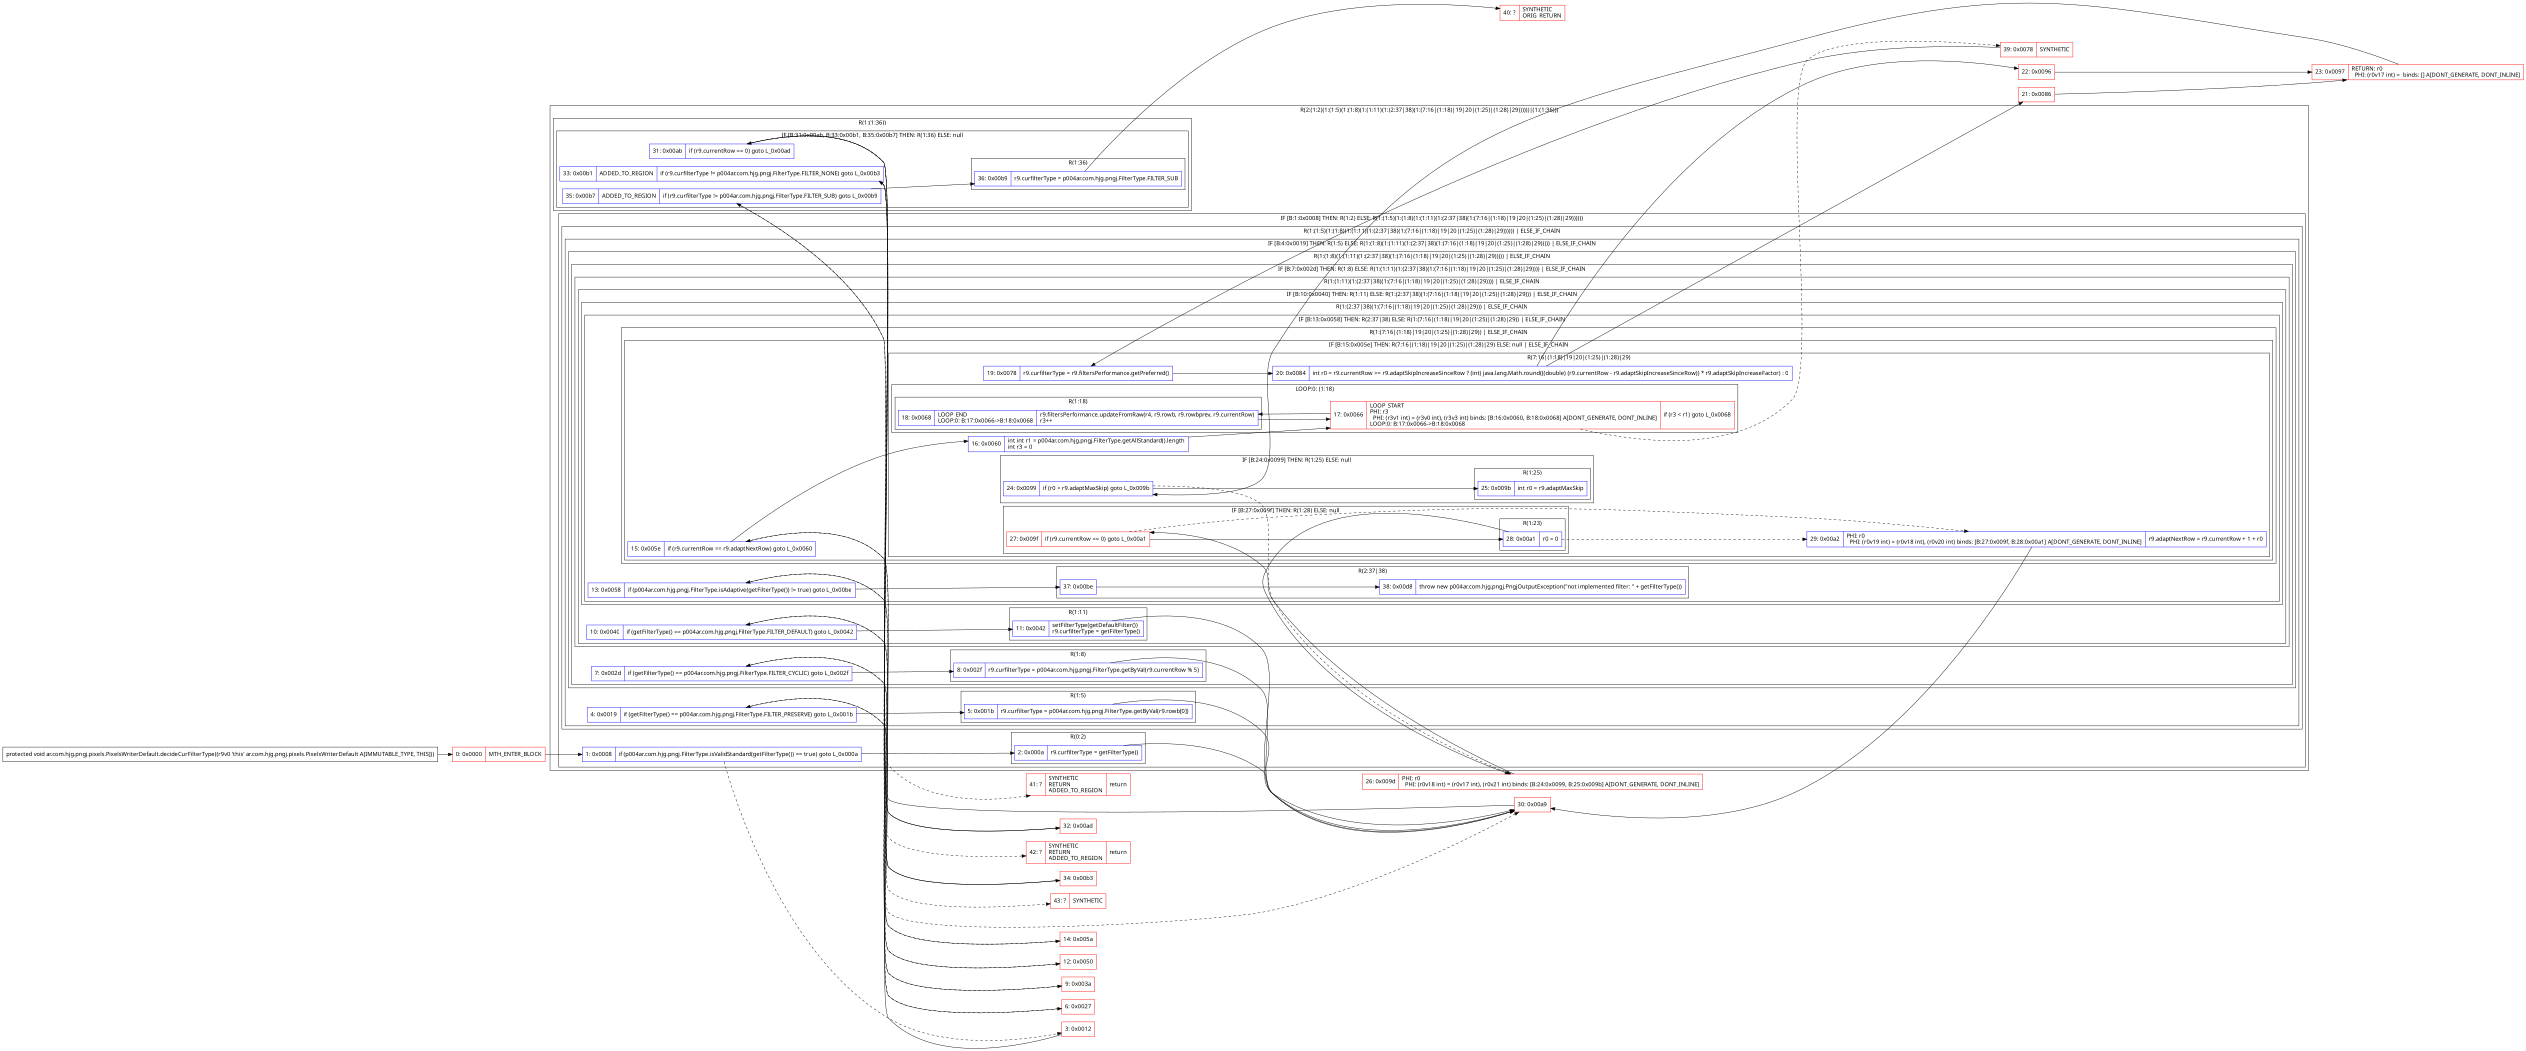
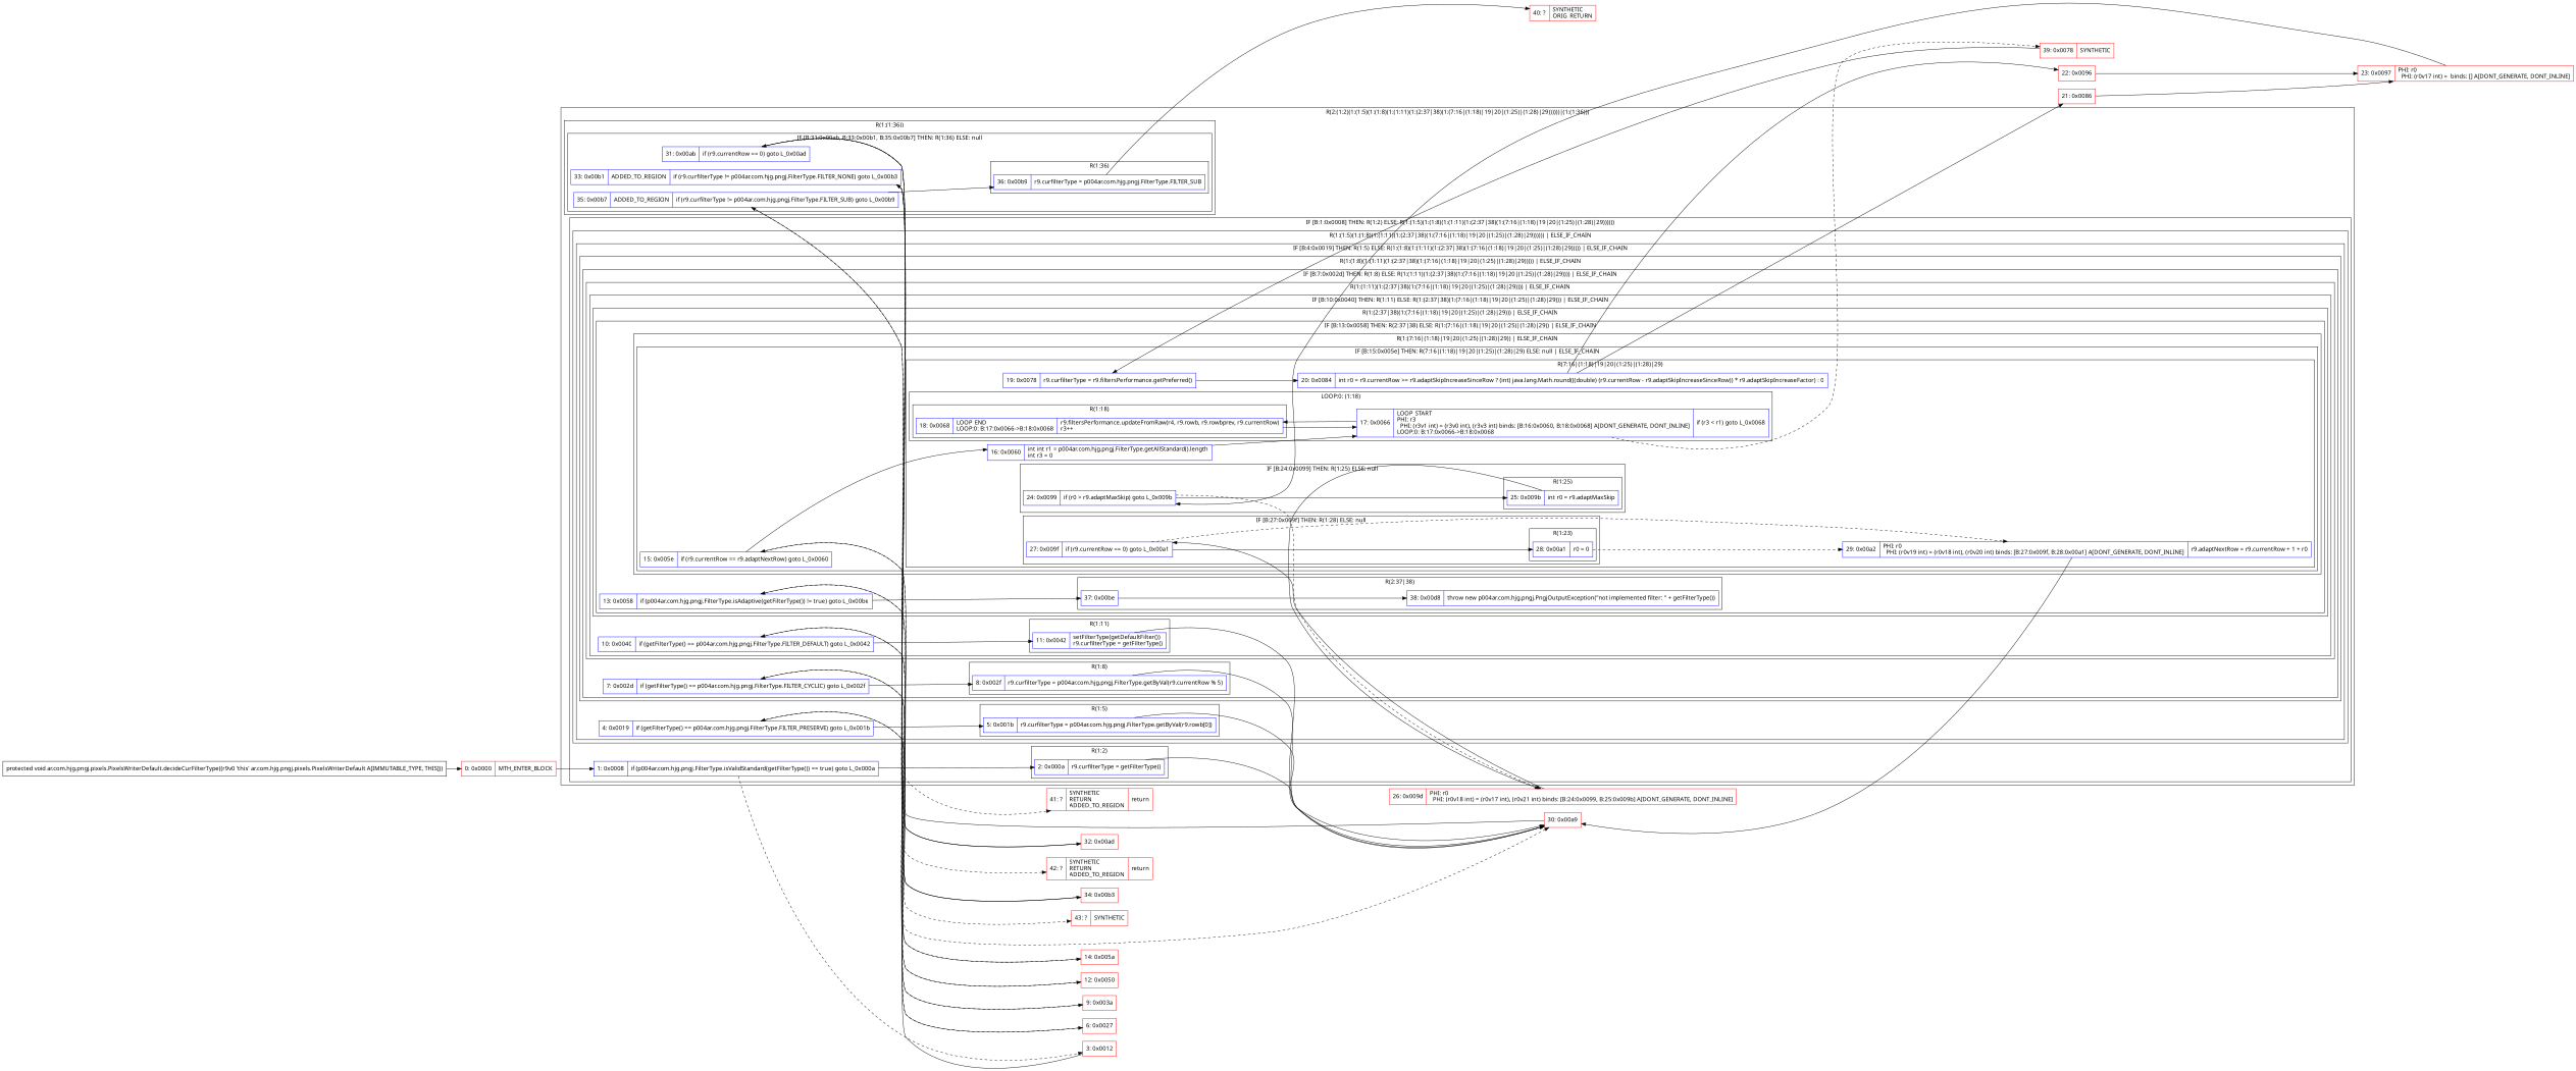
  digraph {
    fontname="Noto Sans"
    rankdir=LR
    node [color=blue fontname="Noto Sans" shape=record]
    edge [fontname="Noto Sans"]
    n1 [label="{2\:\ 0x000a|r9.curfilterType = getFilterType()\l}"]
    n2 [label="{5\:\ 0x001b|r9.curfilterType = p004ar.com.hjg.pngj.FilterType.getByVal(r9.rowb[0])\l}"]
    n3 [label="{8\:\ 0x002f|r9.curfilterType = p004ar.com.hjg.pngj.FilterType.getByVal(r9.currentRow % 5)\l}"]
    n4 [label="{11\:\ 0x0042|setFilterType(getDefaultFilter())\lr9.curfilterType = getFilterType()\l}"]
    n5 [label="{37\:\ 0x00be}"]
    n6 [label="{38\:\ 0x00d8|throw new p004ar.com.hjg.pngj.PngjOutputException(\"not implemented filter: \" + getFilterType())\l}"]
    n7 [label="{18\:\ 0x0068|LOOP_END\lLOOP:0: B:17:0x0066\-\>B:18:0x0068\l|r9.filtersPerformance.updateFromRaw(r4, r9.rowb, r9.rowbprev, r9.currentRow)\lr3++\l}"]
-   n8 [color=red label="{17\:\ 0x0066|LOOP_START\lPHI: r3 \l  PHI: (r3v1 int) = (r3v0 int), (r3v3 int) binds: [B:16:0x0060, B:18:0x0068] A[DONT_GENERATE, DONT_INLINE]\lLOOP:0: B:17:0x0066\-\>B:18:0x0068\l|if (r3 \< r1) goto L_0x0068\l}"]
+   n8 [label="{17\:\ 0x0066|LOOP_START\lPHI: r3 \l  PHI: (r3v1 int) = (r3v0 int), (r3v3 int) binds: [B:16:0x0060, B:18:0x0068] A[DONT_GENERATE, DONT_INLINE]\lLOOP:0: B:17:0x0066\-\>B:18:0x0068\l|if (r3 \< r1) goto L_0x0068\l}"]
    n9 [label="{25\:\ 0x009b|int r0 = r9.adaptMaxSkip\l}"]
    n10 [label="{24\:\ 0x0099|if (r0 \> r9.adaptMaxSkip) goto L_0x009b\l}"]
    n11 [label="{28\:\ 0x00a1|r0 = 0\l}"]
-   n12 [color=red label="{27\:\ 0x009f|if (r9.currentRow == 0) goto L_0x00a1\l}"]
+   n12 [label="{27\:\ 0x009f|if (r9.currentRow == 0) goto L_0x00a1\l}"]
    n13 [label="{16\:\ 0x0060|int int r1 = p004ar.com.hjg.pngj.FilterType.getAllStandard().length\lint r3 = 0\l}"]
    n14 [label="{19\:\ 0x0078|r9.curfilterType = r9.filtersPerformance.getPreferred()\l}"]
    n15 [label="{20\:\ 0x0084|int r0 = r9.currentRow \>= r9.adaptSkipIncreaseSinceRow ? (int) java.lang.Math.round(((double) (r9.currentRow \- r9.adaptSkipIncreaseSinceRow)) * r9.adaptSkipIncreaseFactor) : 0\l}"]
    n16 [label="{29\:\ 0x00a2|PHI: r0 \l  PHI: (r0v19 int) = (r0v18 int), (r0v20 int) binds: [B:27:0x009f, B:28:0x00a1] A[DONT_GENERATE, DONT_INLINE]\l|r9.adaptNextRow = r9.currentRow + 1 + r0\l}"]
    n17 [label="{15\:\ 0x005e|if (r9.currentRow == r9.adaptNextRow) goto L_0x0060\l}"]
    n18 [label="{13\:\ 0x0058|if (p004ar.com.hjg.pngj.FilterType.isAdaptive(getFilterType()) != true) goto L_0x00be\l}"]
    n19 [label="{10\:\ 0x0040|if (getFilterType() == p004ar.com.hjg.pngj.FilterType.FILTER_DEFAULT) goto L_0x0042\l}"]
    n20 [label="{7\:\ 0x002d|if (getFilterType() == p004ar.com.hjg.pngj.FilterType.FILTER_CYCLIC) goto L_0x002f\l}"]
    n21 [label="{4\:\ 0x0019|if (getFilterType() == p004ar.com.hjg.pngj.FilterType.FILTER_PRESERVE) goto L_0x001b\l}"]
    n22 [label="{1\:\ 0x0008|if (p004ar.com.hjg.pngj.FilterType.isValidStandard(getFilterType()) == true) goto L_0x000a\l}"]
    n23 [label="{36\:\ 0x00b9|r9.curfilterType = p004ar.com.hjg.pngj.FilterType.FILTER_SUB\l}"]
    n24 [label="{31\:\ 0x00ab|if (r9.currentRow == 0) goto L_0x00ad\l}"]
    n25 [label="{33\:\ 0x00b1|ADDED_TO_REGION\l|if (r9.curfilterType != p004ar.com.hjg.pngj.FilterType.FILTER_NONE) goto L_0x00b3\l}"]
    n26 [label="{35\:\ 0x00b7|ADDED_TO_REGION\l|if (r9.curfilterType != p004ar.com.hjg.pngj.FilterType.FILTER_SUB) goto L_0x00b9\l}"]
    n27 [color=red label="{30\:\ 0x00a9}"]
    n28 [color=red label="{39\:\ 0x0078|SYNTHETIC\l}"]
    n29 [color=red label="{26\:\ 0x009d|PHI: r0 \l  PHI: (r0v18 int) = (r0v17 int), (r0v21 int) binds: [B:24:0x0099, B:25:0x009b] A[DONT_GENERATE, DONT_INLINE]\l}"]
    n30 [color=red label="{21\:\ 0x0086}"]
    n31 [color=red label="{22\:\ 0x0096}"]
    n32 [color=red label="{14\:\ 0x005a}"]
    n33 [color=red label="{12\:\ 0x0050}"]
    n34 [color=red label="{9\:\ 0x003a}"]
    n35 [color=red label="{6\:\ 0x0027}"]
    n36 [color=red label="{3\:\ 0x0012}"]
    n37 [color=red label="{40\:\ ?|SYNTHETIC\lORIG_RETURN\l}"]
    n38 [color=red label="{32\:\ 0x00ad}"]
    n39 [color=red label="{41\:\ ?|SYNTHETIC\lRETURN\lADDED_TO_REGION\l|return\l}"]
    n40 [color=red label="{34\:\ 0x00b3}"]
    n41 [color=red label="{42\:\ ?|SYNTHETIC\lRETURN\lADDED_TO_REGION\l|return\l}"]
    n42 [color=red label="{43\:\ ?|SYNTHETIC\l}"]
-   n43 [color=red label="{23\:\ 0x0097|RETURN: r0 \l  PHI: (r0v17 int) =  binds: [] A[DONT_GENERATE, DONT_INLINE]\l}"]
+   n43 [color=red label="{23\:\ 0x0097|PHI: r0 \l  PHI: (r0v17 int) =  binds: [] A[DONT_GENERATE, DONT_INLINE]\l}"]
    n44 [color=red label="{0\:\ 0x0000|MTH_ENTER_BLOCK\l}"]
    n45 [label="{protected void ar.com.hjg.pngj.pixels.PixelsWriterDefault.decideCurFilterType((r9v0 'this' ar.com.hjg.pngj.pixels.PixelsWriterDefault A[IMMUTABLE_TYPE, THIS])) }" color=""]
    subgraph cluster_1 {
      label="R(2:(1:2)(1:(1:5)(1:(1:8)(1:(1:11)(1:(2:37|38)(1:(7:16|(1:18)|19|20|(1:25)|(1:28)|29))))))|(1:(1:36)))"
      subgraph cluster_2 {
        label="IF [B:1:0x0008] THEN: R(1:2) ELSE: R(1:(1:5)(1:(1:8)(1:(1:11)(1:(2:37|38)(1:(7:16|(1:18)|19|20|(1:25)|(1:28)|29))))))"
        n22
        subgraph cluster_3 {
-         label="R(0:2)"
+         label="R(1:2)"
          n1
        }
        subgraph cluster_4 {
          label="R(1:(1:5)(1:(1:8)(1:(1:11)(1:(2:37|38)(1:(7:16|(1:18)|19|20|(1:25)|(1:28)|29)))))) | ELSE_IF_CHAIN\l"
          subgraph cluster_5 {
            label="IF [B:4:0x0019] THEN: R(1:5) ELSE: R(1:(1:8)(1:(1:11)(1:(2:37|38)(1:(7:16|(1:18)|19|20|(1:25)|(1:28)|29))))) | ELSE_IF_CHAIN\l"
            n21
            subgraph cluster_6 {
              label="R(1:5)"
              n2
            }
            subgraph cluster_7 {
              label="R(1:(1:8)(1:(1:11)(1:(2:37|38)(1:(7:16|(1:18)|19|20|(1:25)|(1:28)|29))))) | ELSE_IF_CHAIN\l"
              subgraph cluster_8 {
                label="IF [B:7:0x002d] THEN: R(1:8) ELSE: R(1:(1:11)(1:(2:37|38)(1:(7:16|(1:18)|19|20|(1:25)|(1:28)|29)))) | ELSE_IF_CHAIN\l"
                n20
                subgraph cluster_9 {
                  label="R(1:8)"
                  n3
                }
                subgraph cluster_10 {
                  label="R(1:(1:11)(1:(2:37|38)(1:(7:16|(1:18)|19|20|(1:25)|(1:28)|29)))) | ELSE_IF_CHAIN\l"
                  subgraph cluster_11 {
                    label="IF [B:10:0x0040] THEN: R(1:11) ELSE: R(1:(2:37|38)(1:(7:16|(1:18)|19|20|(1:25)|(1:28)|29))) | ELSE_IF_CHAIN\l"
                    n19
                    subgraph cluster_12 {
                      label="R(1:11)"
                      n4
                    }
                    subgraph cluster_13 {
                      label="R(1:(2:37|38)(1:(7:16|(1:18)|19|20|(1:25)|(1:28)|29))) | ELSE_IF_CHAIN\l"
                      subgraph cluster_14 {
                        label="IF [B:13:0x0058] THEN: R(2:37|38) ELSE: R(1:(7:16|(1:18)|19|20|(1:25)|(1:28)|29)) | ELSE_IF_CHAIN\l"
                        n18
                        subgraph cluster_15 {
                          label="R(2:37|38)"
                          n5
                          n6
                        }
                        subgraph cluster_16 {
                          label="R(1:(7:16|(1:18)|19|20|(1:25)|(1:28)|29)) | ELSE_IF_CHAIN\l"
                          subgraph cluster_17 {
                            label="IF [B:15:0x005e] THEN: R(7:16|(1:18)|19|20|(1:25)|(1:28)|29) ELSE: null | ELSE_IF_CHAIN\l"
                            n17
                            subgraph cluster_18 {
                              label="R(7:16|(1:18)|19|20|(1:25)|(1:28)|29)"
                              n13
                              n14
                              n15
                              n16
                              subgraph cluster_19 {
                                label="LOOP:0: (1:18)"
                                n8
                                subgraph cluster_20 {
                                  label="R(1:18)"
                                  n7
                                }
                              }
                              subgraph cluster_21 {
                                label="IF [B:24:0x0099] THEN: R(1:25) ELSE: null"
                                n10
                                subgraph cluster_22 {
                                  label="R(1:25)"
                                  n9
                                }
                              }
                              subgraph cluster_23 {
                                label="IF [B:27:0x009f] THEN: R(1:28) ELSE: null"
                                n12
                                subgraph cluster_24 {
                                  label="R(1:23)"
                                  n11
                                }
                              }
                            }
                          }
                        }
                      }
                    }
                  }
                }
              }
            }
          }
        }
      }
      subgraph cluster_25 {
        label="R(1:(1:36))"
        subgraph cluster_26 {
          label="IF [B:31:0x00ab, B:33:0x00b1, B:35:0x00b7] THEN: R(1:36) ELSE: null"
          n24
          n25
          n26
          subgraph cluster_27 {
            label="R(1:36)"
            n23
          }
        }
      }
    }
    n1 -> n27
    n2 -> n27
    n3 -> n27
    n4 -> n27
    n5 -> n6
    n7 -> n8
    n8 -> n7
    n8 -> n28 [style=dashed]
-   n11 -> n29
+   n9 -> n29
    n10 -> n9
    n10 -> n29 [style=dashed]
    n11 -> n16 [style=dashed]
    n12 -> n11
    n12 -> n16 [style=dashed]
    n13 -> n8
    n14 -> n15
    n15 -> n30
    n15 -> n31
    n16 -> n27
    n17 -> n13
    n17 -> n27 [style=dashed]
    n18 -> n5
    n18 -> n32 [style=dashed]
    n19 -> n4
    n19 -> n33 [style=dashed]
    n20 -> n3
    n20 -> n34 [style=dashed]
    n21 -> n2
    n21 -> n35 [style=dashed]
    n22 -> n1
    n22 -> n36 [style=dashed]
    n23 -> n37
    n24 -> n38
    n24 -> n39 [style=dashed]
    n25 -> n40
    n25 -> n41 [style=dashed]
    n26 -> n23
    n26 -> n42 [style=dashed]
    n27 -> n24
    n28 -> n14
    n29 -> n12
    n30 -> n43
    n31 -> n43
    n32 -> n17
    n33 -> n18
    n34 -> n19
    n35 -> n20
    n36 -> n21
    n38 -> n25
    n40 -> n26
    n43 -> n10
    n44 -> n22
    n45 -> n44
  }
